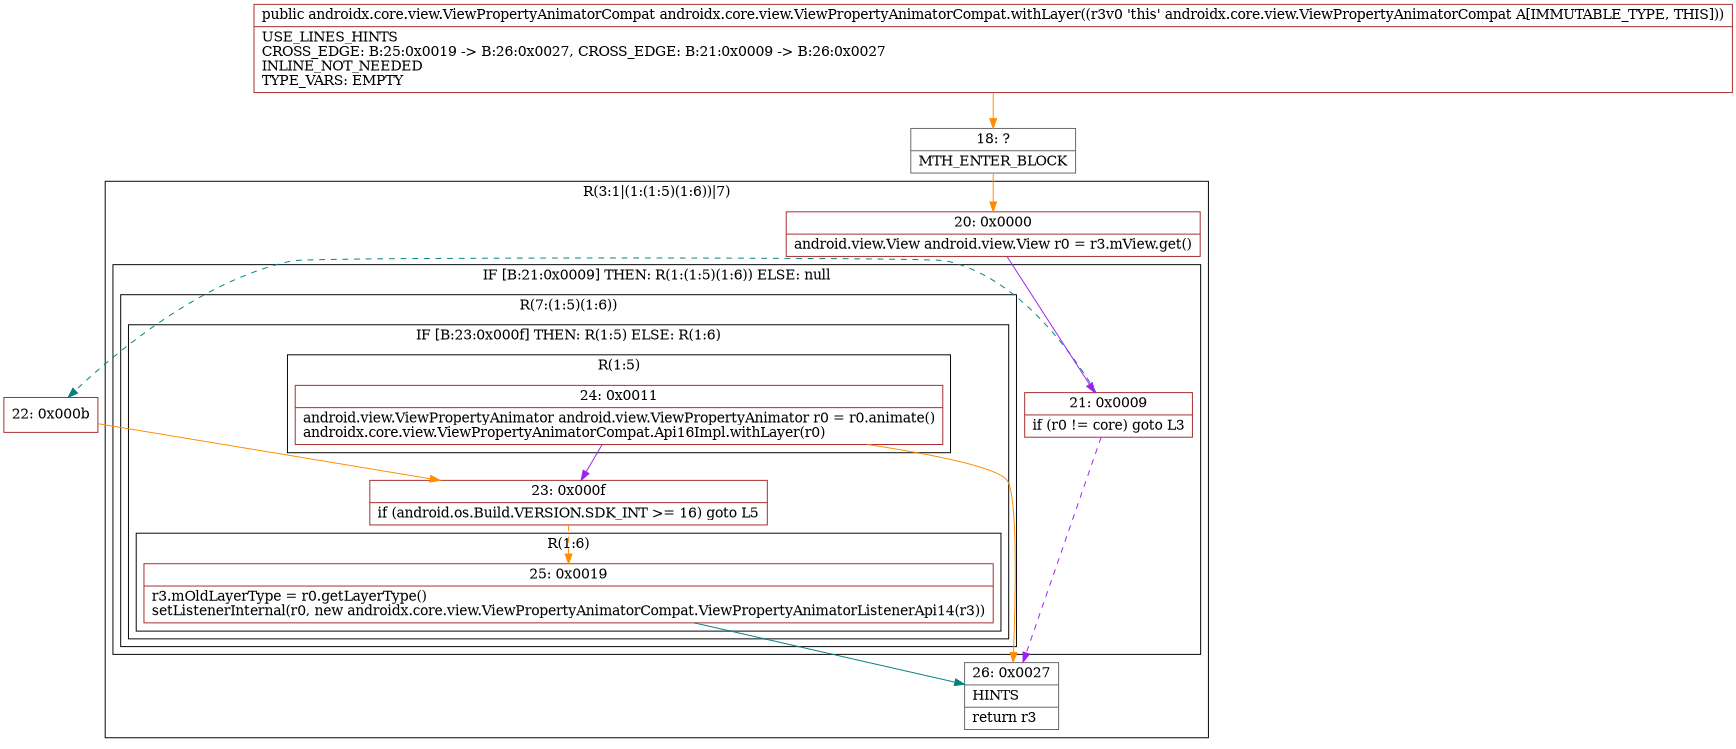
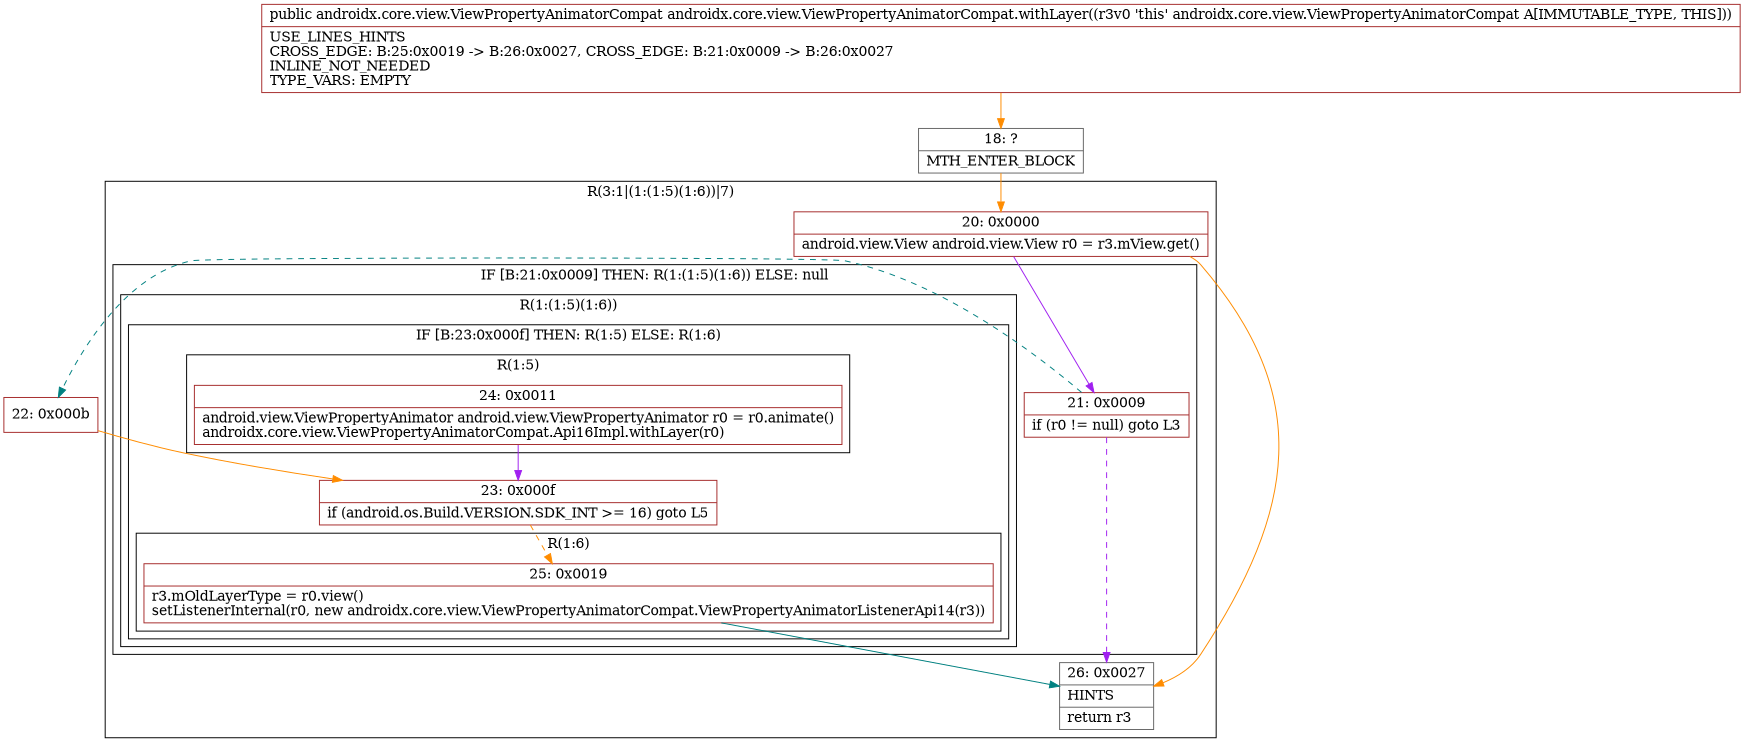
  digraph {
    node [color=brown shape=record]
    edge [color=darkorange]
    n1 [label="{24\:\ 0x0011|android.view.ViewPropertyAnimator android.view.ViewPropertyAnimator r0 = r0.animate()\landroidx.core.view.ViewPropertyAnimatorCompat.Api16Impl.withLayer(r0)\l}"]
-   n2 [label="{25\:\ 0x0019|r3.mOldLayerType = r0.getLayerType()\lsetListenerInternal(r0, new androidx.core.view.ViewPropertyAnimatorCompat.ViewPropertyAnimatorListenerApi14(r3))\l}"]
+   n2 [label="{25\:\ 0x0019|r3.mOldLayerType = r0.view()\lsetListenerInternal(r0, new androidx.core.view.ViewPropertyAnimatorCompat.ViewPropertyAnimatorListenerApi14(r3))\l}"]
    n3 [label="{23\:\ 0x000f|if (android.os.Build.VERSION.SDK_INT \>= 16) goto L5\l}"]
-   n4 [label="{21\:\ 0x0009|if (r0 != core) goto L3\l}"]
+   n4 [label="{21\:\ 0x0009|if (r0 != null) goto L3\l}"]
    n5 [label="{20\:\ 0x0000|android.view.View android.view.View r0 = r3.mView.get()\l}"]
    n6 [color=gray40 label="{26\:\ 0x0027|HINTS\l|return r3\l}"]
    n7 [label="{22\:\ 0x000b}"]
    n8 [color=gray40 label="{18\:\ ?|MTH_ENTER_BLOCK\l}"]
    n9 [label="{public androidx.core.view.ViewPropertyAnimatorCompat androidx.core.view.ViewPropertyAnimatorCompat.withLayer((r3v0 'this' androidx.core.view.ViewPropertyAnimatorCompat A[IMMUTABLE_TYPE, THIS]))  | USE_LINES_HINTS\lCROSS_EDGE: B:25:0x0019 \-\> B:26:0x0027, CROSS_EDGE: B:21:0x0009 \-\> B:26:0x0027\lINLINE_NOT_NEEDED\lTYPE_VARS: EMPTY\l}"]
    subgraph cluster_1 {
      label="R(3:1|(1:(1:5)(1:6))|7)"
      n5
      n6
      subgraph cluster_2 {
        label="IF [B:21:0x0009] THEN: R(1:(1:5)(1:6)) ELSE: null"
        n4
        subgraph cluster_3 {
-         label="R(7:(1:5)(1:6))"
+         label="R(1:(1:5)(1:6))"
          subgraph cluster_4 {
            label="IF [B:23:0x000f] THEN: R(1:5) ELSE: R(1:6)"
            n3
            subgraph cluster_5 {
              label="R(1:5)"
              n1
            }
            subgraph cluster_6 {
              label="R(1:6)"
              n2
            }
          }
        }
      }
    }
    n1 -> n3 [color=purple]
-   n1 -> n6
+   n5 -> n6
    n2 -> n6 [color=teal]
    n3 -> n2 [style=dashed]
    n4 -> n6 [color=purple style=dashed]
    n4 -> n7 [color=teal style=dashed]
    n5 -> n4 [color=purple]
    n7 -> n3
    n8 -> n5
    n9 -> n8
  }
